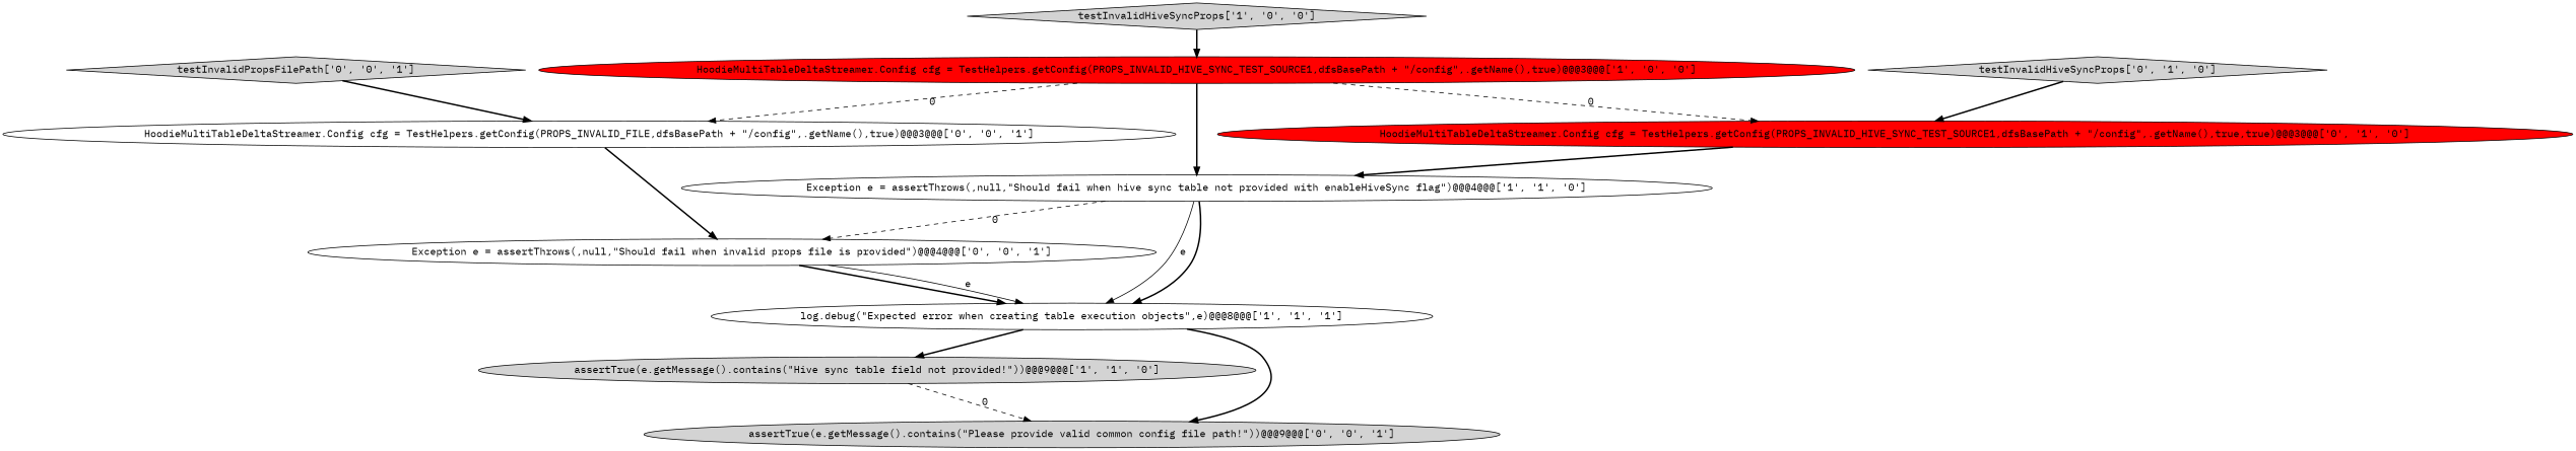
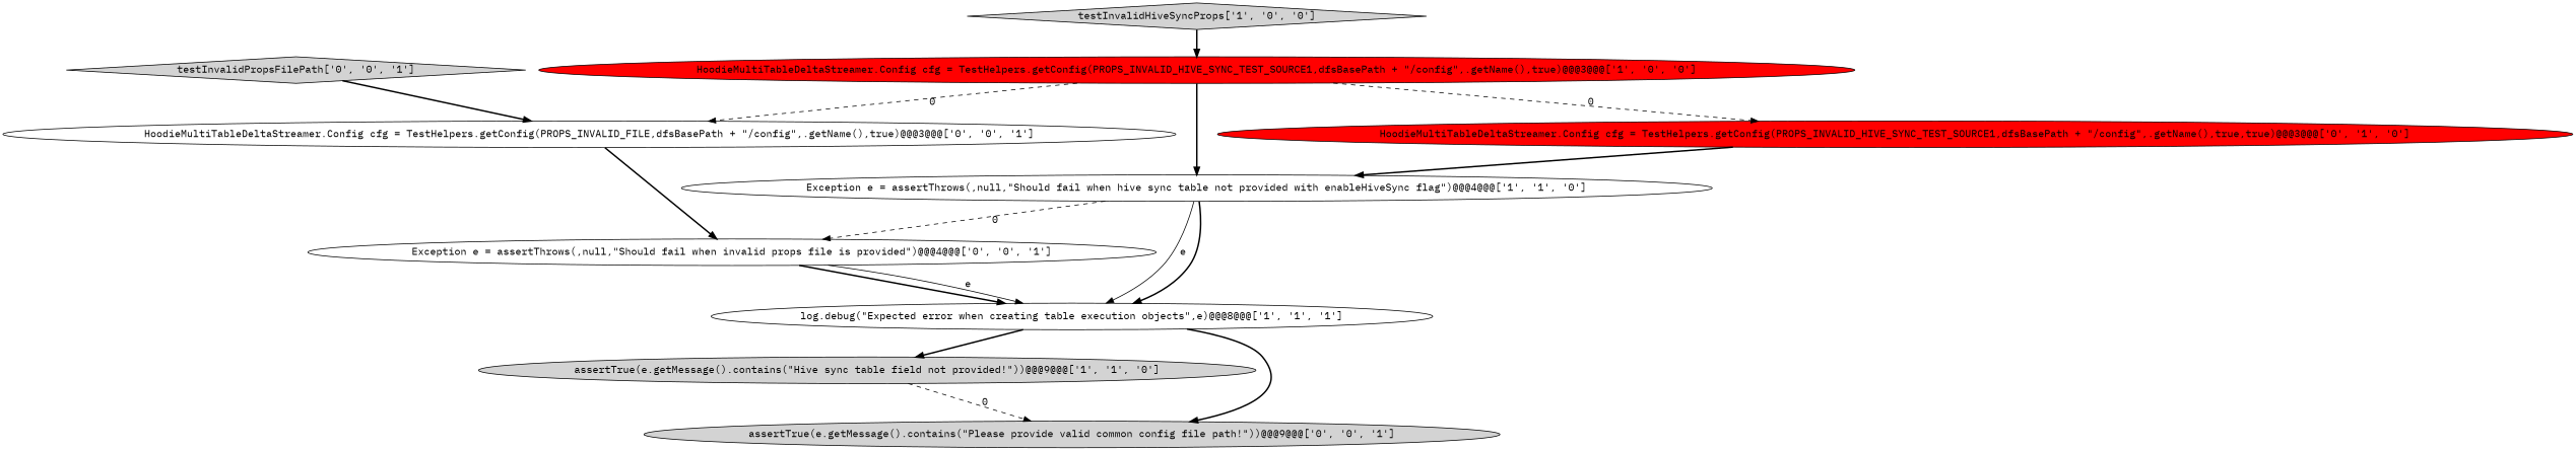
  digraph {
    fontname="IBM Plex Mono"
    node [fillcolor=lightgray shape=ellipse style=filled fontname="IBM Plex Mono"]
    edge [style=bold fontname="IBM Plex Mono"]
    n1 [label="testInvalidHiveSyncProps['1', '0', '0']" shape=diamond]
    n2 [fillcolor=red label="HoodieMultiTableDeltaStreamer.Config cfg = TestHelpers.getConfig(PROPS_INVALID_HIVE_SYNC_TEST_SOURCE1,dfsBasePath + \"/config\",.getName(),true)@@@3@@@['1', '0', '0']"]
    n3 [fillcolor=white label="HoodieMultiTableDeltaStreamer.Config cfg = TestHelpers.getConfig(PROPS_INVALID_FILE,dfsBasePath + \"/config\",.getName(),true)@@@3@@@['0', '0', '1']"]
    n4 [fillcolor=white label="Exception e = assertThrows(,null,\"Should fail when invalid props file is provided\")@@@4@@@['0', '0', '1']"]
    n5 [label="testInvalidPropsFilePath['0', '0', '1']" shape=diamond]
    n6 [label="assertTrue(e.getMessage().contains(\"Hive sync table field not provided!\"))@@@9@@@['1', '1', '0']"]
    n7 [label="assertTrue(e.getMessage().contains(\"Please provide valid common config file path!\"))@@@9@@@['0', '0', '1']"]
    n8 [fillcolor=white label="log.debug(\"Expected error when creating table execution objects\",e)@@@8@@@['1', '1', '1']"]
    n9 [fillcolor=red label="HoodieMultiTableDeltaStreamer.Config cfg = TestHelpers.getConfig(PROPS_INVALID_HIVE_SYNC_TEST_SOURCE1,dfsBasePath + \"/config\",.getName(),true,true)@@@3@@@['0', '1', '0']"]
    n10 [fillcolor=white label="Exception e = assertThrows(,null,\"Should fail when hive sync table not provided with enableHiveSync flag\")@@@4@@@['1', '1', '0']"]
-   n11 [label="testInvalidHiveSyncProps['0', '1', '0']" shape=diamond]
    n1 -> n2
    n2 -> n3 [label=0 style=dashed]
    n2 -> n9 [label=0 style=dashed]
    n2 -> n10
    n3 -> n4
    n4 -> n8
    n4 -> n8 [label=e style=solid]
    n5 -> n3
    n6 -> n7 [label=0 style=dashed]
    n8 -> n6
    n8 -> n7
    n9 -> n10
    n10 -> n4 [label=0 style=dashed]
    n10 -> n8 [label=e style=solid]
    n10 -> n8
-   n11 -> n9
  }
